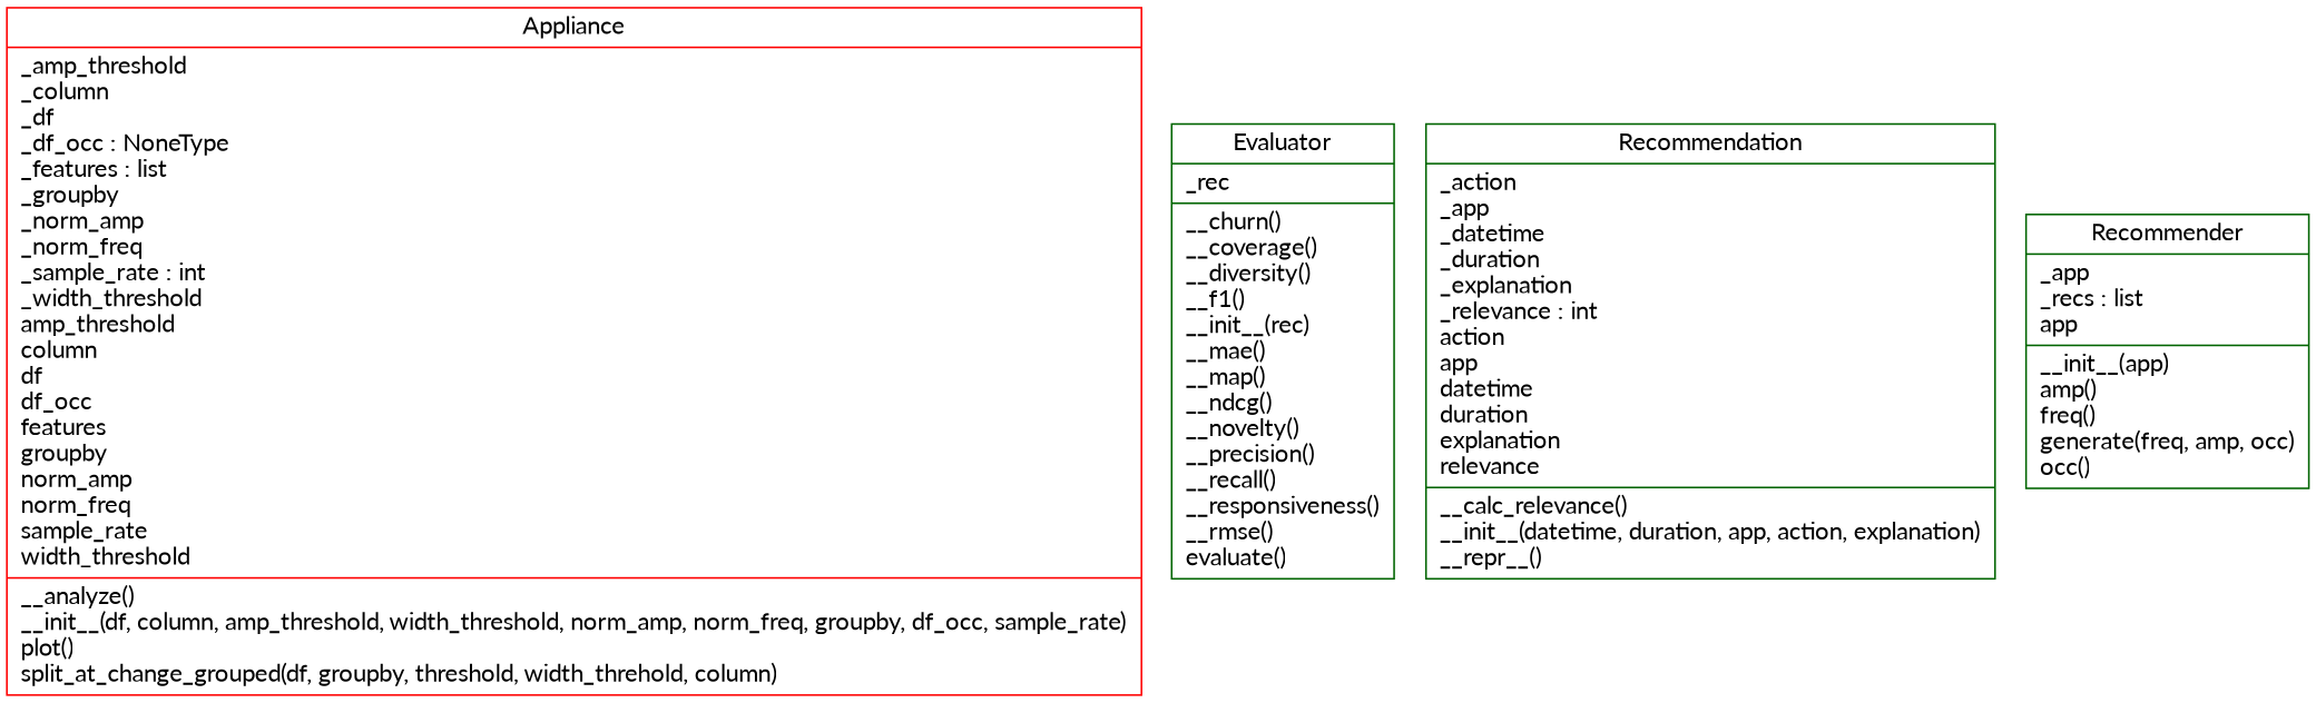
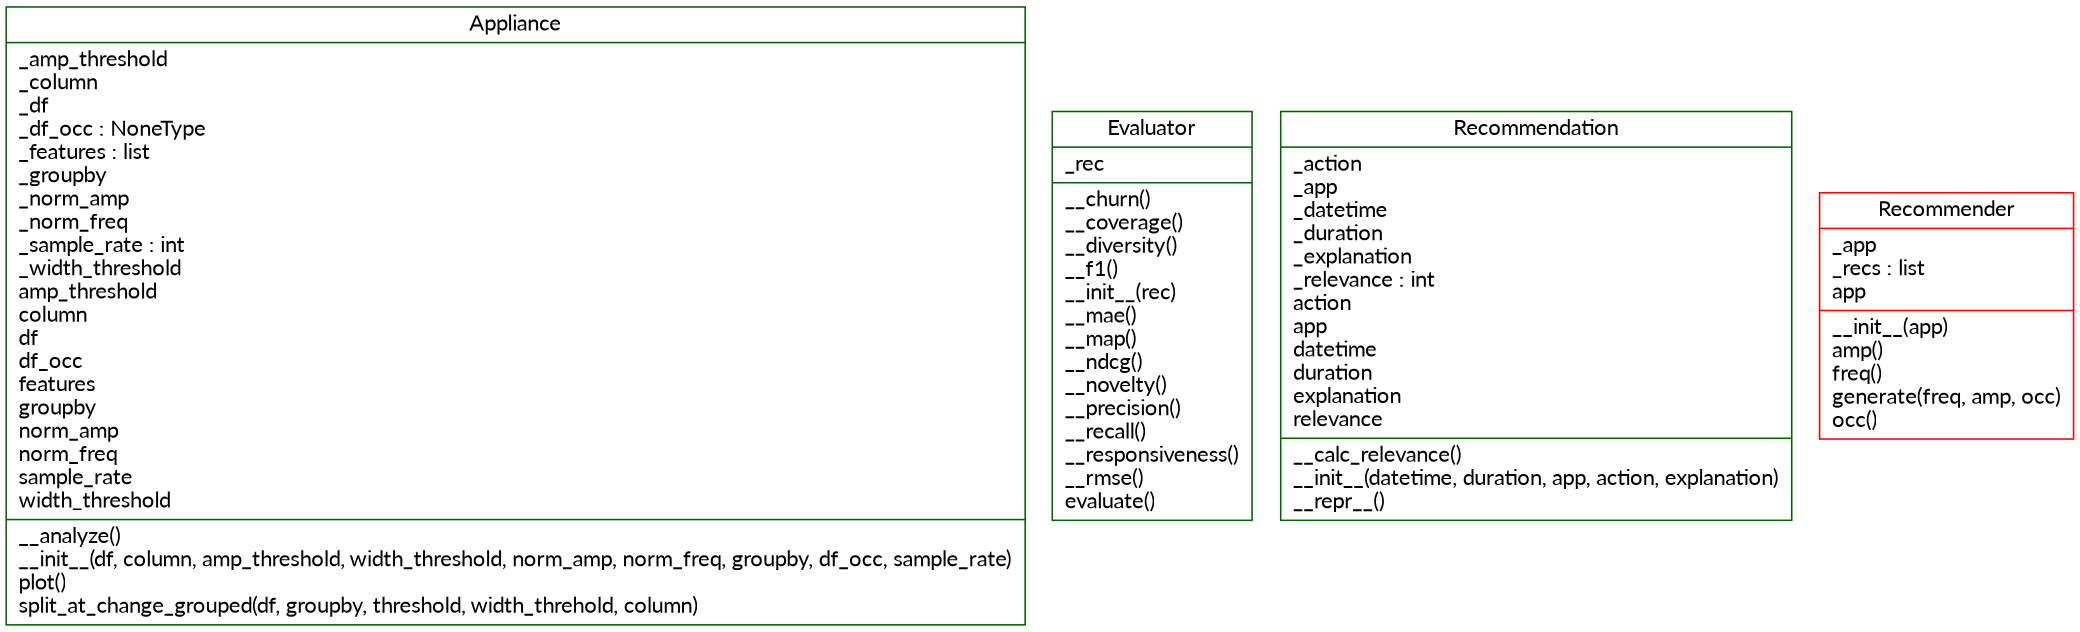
  digraph {
    rankdir=BT
    fontname=Lato
    node [shape=record color=red fontname=Lato]
-   n1 [label="{Appliance|_amp_threshold\l_column\l_df\l_df_occ : NoneType\l_features : list\l_groupby\l_norm_amp\l_norm_freq\l_sample_rate : int\l_width_threshold\lamp_threshold\lcolumn\ldf\ldf_occ\lfeatures\lgroupby\lnorm_amp\lnorm_freq\lsample_rate\lwidth_threshold\l|__analyze()\l__init__(df, column, amp_threshold, width_threshold, norm_amp, norm_freq, groupby, df_occ, sample_rate)\lplot()\lsplit_at_change_grouped(df, groupby, threshold, width_threhold, column)\l}"]
+   n1 [label="{Appliance|_amp_threshold\l_column\l_df\l_df_occ : NoneType\l_features : list\l_groupby\l_norm_amp\l_norm_freq\l_sample_rate : int\l_width_threshold\lamp_threshold\lcolumn\ldf\ldf_occ\lfeatures\lgroupby\lnorm_amp\lnorm_freq\lsample_rate\lwidth_threshold\l|__analyze()\l__init__(df, column, amp_threshold, width_threshold, norm_amp, norm_freq, groupby, df_occ, sample_rate)\lplot()\lsplit_at_change_grouped(df, groupby, threshold, width_threhold, column)\l}" color=darkgreen]
    n2 [label="{Evaluator|_rec\l|__churn()\l__coverage()\l__diversity()\l__f1()\l__init__(rec)\l__mae()\l__map()\l__ndcg()\l__novelty()\l__precision()\l__recall()\l__responsiveness()\l__rmse()\levaluate()\l}" color=darkgreen]
    n3 [label="{Recommendation|_action\l_app\l_datetime\l_duration\l_explanation\l_relevance : int\laction\lapp\ldatetime\lduration\lexplanation\lrelevance\l|__calc_relevance()\l__init__(datetime, duration, app, action, explanation)\l__repr__()\l}" color=darkgreen]
-   n4 [label="{Recommender|_app\l_recs : list\lapp\l|__init__(app)\lamp()\lfreq()\lgenerate(freq, amp, occ)\locc()\l}" color=darkgreen]
+   n4 [label="{Recommender|_app\l_recs : list\lapp\l|__init__(app)\lamp()\lfreq()\lgenerate(freq, amp, occ)\locc()\l}"]
  }
